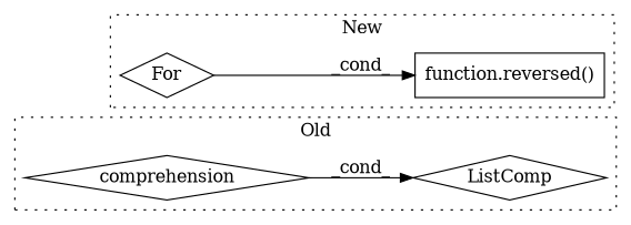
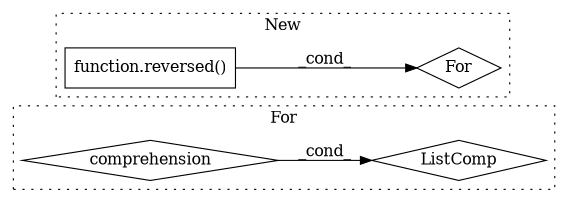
  digraph {
    rankdir=LR
    node [shape=diamond]
    n1 [a=106 l=107 label=ListComp s=1909]
    n2 [a=45 l=3 label=comprehension s=2004]
    n3 [a=75 l="9,1" label="function.reversed()" s="2314,2324" shape=box]
    n4 [a=107 l="4,18" label=For s="2305,2325"]
    subgraph cluster_1 {
-     label=Old
+     label=For
      style=dotted
      n1
      n2
    }
    subgraph cluster_2 {
      label=New
      style=dotted
      n3
      n4
    }
    n2 -> n1 [label=_cond_]
-   n4 -> n3 [label=_cond_]
+   n3 -> n4 [label=_cond_]
  }
